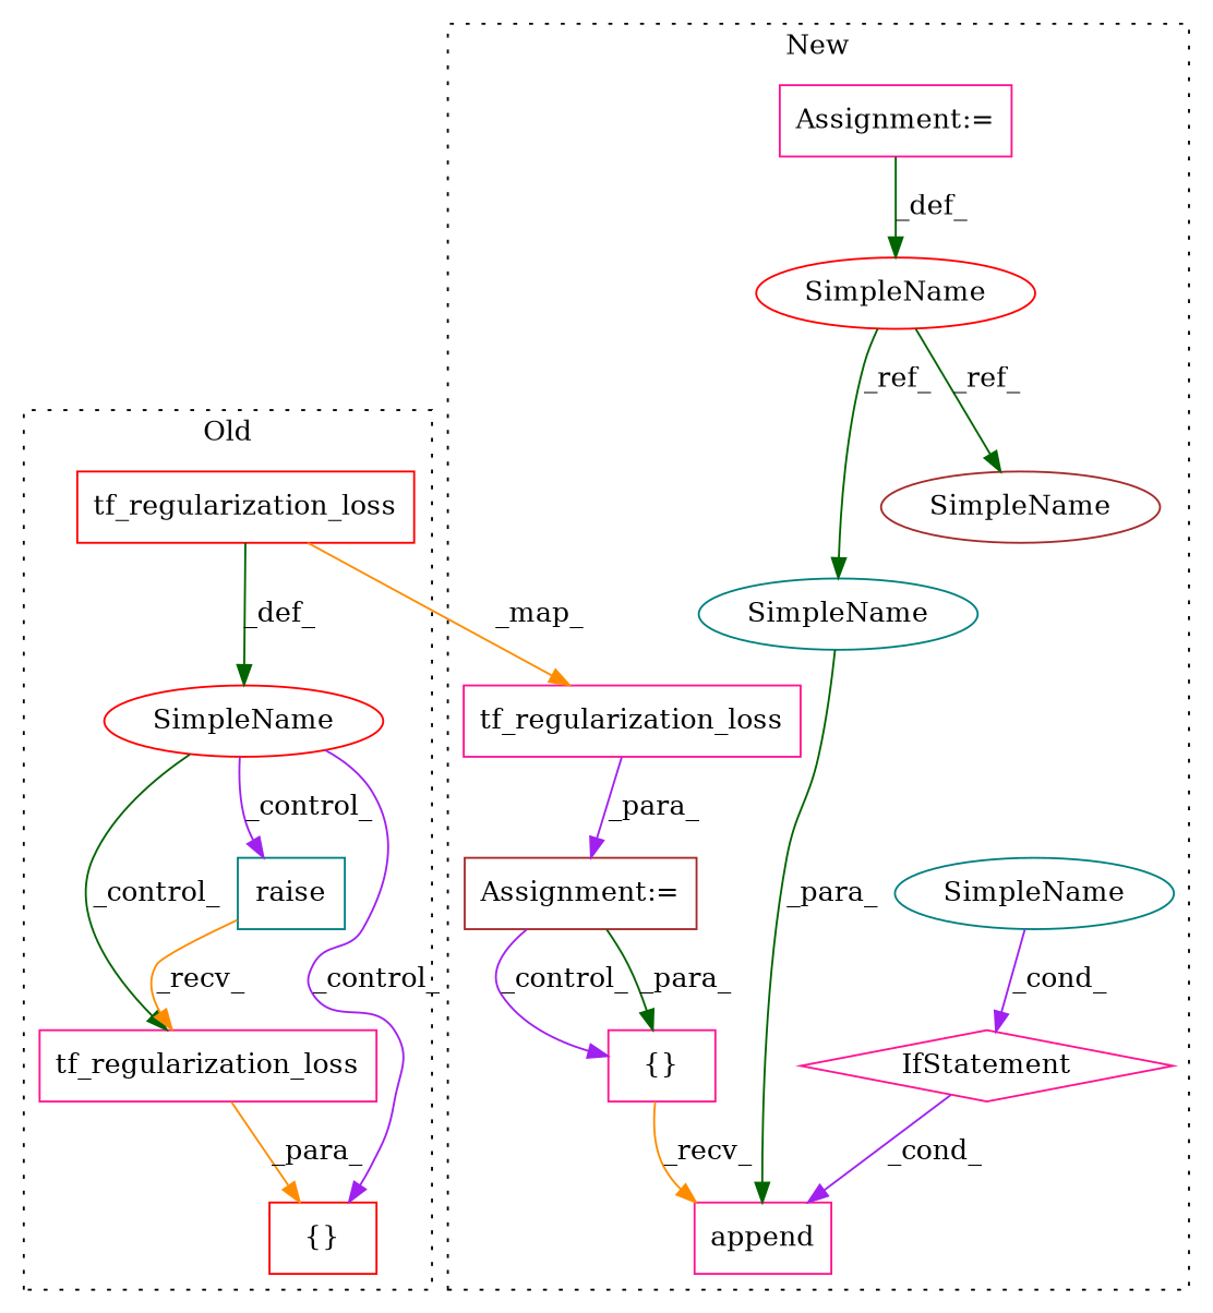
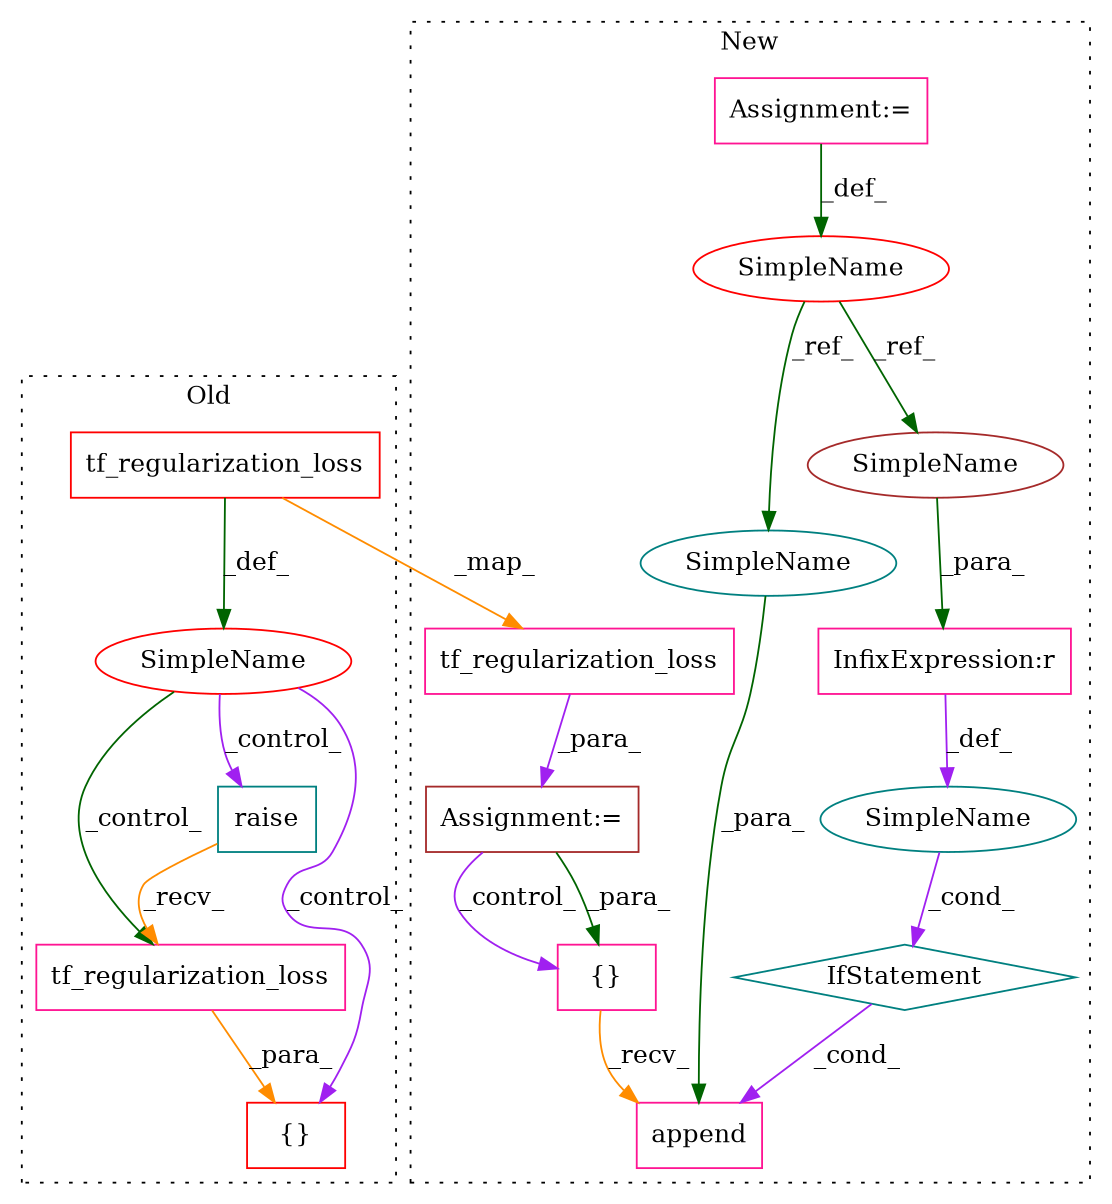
  digraph {
    node [a=32 color=deeppink l=24 shape=box]
    edge [color=darkgreen]
    n1 [label=tf_regularization_loss s=16747]
    n2 [a=42 color=red label=SimpleName shape=ellipse l=""]
    n3 [color=teal l="6,1" label=raise s="16728,16745"]
    n4 [color=red label=tf_regularization_loss s=16626]
    n5 [a=4 color=red l="1,1" label="{}" s="16727,16771"]
-   n6 [a=25 l="4,2" label=IfStatement s="17988,18019" shape=diamond]
+   n6 [a=25 color=teal l="4,2" label=IfStatement s="17988,18019" shape=diamond]
    n7 [a=42 color=teal label=SimpleName shape=ellipse l=""]
    n8 [l="7,1" label=append s="18036,18062"]
+   n9 [a=27 l=4 label="InfixExpression:r" s=18011]
    n10 [label=tf_regularization_loss s=17228]
    n11 [a=4 l="1,1" label="{}" s="17358,17378"]
    n12 [a=42 color=red l=19 label=SimpleName s=17923 shape=ellipse]
    n13 [a=7 color=brown l=1 label="Assignment:=" s=17208]
    n14 [a=7 l=1 label="Assignment:=" s=17942]
    n15 [a=42 color=teal l=19 label=SimpleName s=18043 shape=ellipse]
    n16 [a=42 color=brown l=19 label=SimpleName s=17992 shape=ellipse]
    subgraph cluster_1 {
      label=Old
      style=dotted
      n1
      n2
      n3
      n4
      n5
    }
    subgraph cluster_2 {
      label=New
      style=dotted
      n6
      n7
      n8
+     n9
      n10
      n11
      n12
      n13
      n14
      n15
      n16
    }
    n1 -> n5 [color=darkorange label=_para_]
    n2 -> n1 [label=_control_]
    n2 -> n3 [color=purple label=_control_]
    n2 -> n5 [color=purple label=_control_]
    n3 -> n1 [color=darkorange label=_recv_]
    n4 -> n2 [label=_def_]
    n4 -> n10 [color=darkorange label=_map_]
    n6 -> n8 [color=purple label=_cond_]
    n7 -> n6 [color=purple label=_cond_]
+   n9 -> n7 [color=purple label=_def_]
    n10 -> n13 [color=purple label=_para_]
    n11 -> n8 [color=darkorange label=_recv_]
    n12 -> n15 [label=_ref_]
    n12 -> n16 [label=_ref_]
    n13 -> n11 [color=purple label=_control_]
    n13 -> n11 [label=_para_]
    n14 -> n12 [label=_def_]
    n15 -> n8 [label=_para_]
+   n16 -> n9 [label=_para_]
  }
